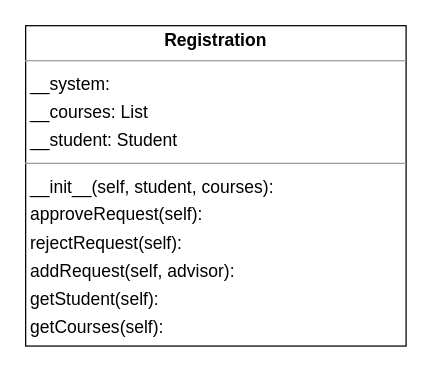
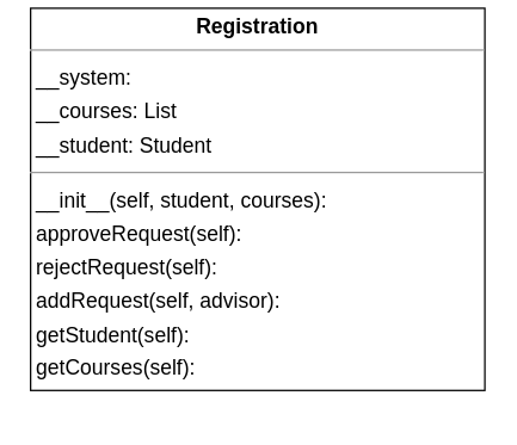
  <mxCell id="0" />
  <mxCell id="1" parent="0" />
- <mxCell id="2" value="&lt;p style=&quot;margin:0px;margin-top:4px;text-align:center;&quot;&gt;&lt;b&gt;Registration&lt;/b&gt;&lt;/p&gt;&lt;hr size=&quot;1&quot;&gt;&lt;p style=&quot;margin:0 0 0 4px;line-height:1.6;&quot;&gt; __system:&amp;nbsp;&lt;br&gt; __courses: List&lt;br&gt; __student: Student&lt;/p&gt;&lt;hr size=&quot;1&quot;&gt;&lt;p style=&quot;margin:0 0 0 4px;line-height:1.6;&quot;&gt; __init__(self, student, courses): &lt;br&gt; approveRequest(self): &lt;br&gt; rejectRequest(self): &lt;br&gt; addRequest(self, advisor): &lt;br&gt; getStudent(self): &lt;br&gt; getCourses(self): &lt;/p&gt;" style="verticalAlign=top;align=left;overflow=fill;fontSize=14;fontFamily=Helvetica;html=1;rounded=0;shadow=0;comic=0;labelBackgroundColor=none;strokeWidth=1;" parent="1" vertex="1"><mxGeometry x="20" y="20" width="304" height="256" as="geometry" /></mxCell>
+ <mxCell id="2" value="&lt;p style=&quot;margin:0px;margin-top:4px;text-align:center;&quot;&gt;&lt;b&gt;Registration&lt;/b&gt;&lt;/p&gt;&lt;hr size=&quot;1&quot;&gt;&lt;p style=&quot;margin:0 0 0 4px;line-height:1.6;&quot;&gt; __system:&amp;nbsp;&lt;br&gt; __courses: List&lt;br&gt; __student: Student&lt;/p&gt;&lt;hr size=&quot;1&quot;&gt;&lt;p style=&quot;margin:0 0 0 4px;line-height:1.6;&quot;&gt; __init__(self, student, courses): &lt;br&gt; approveRequest(self): &lt;br&gt; rejectRequest(self): &lt;br&gt; addRequest(self, advisor): &lt;br&gt; getStudent(self): &lt;br&gt; getCourses(self): &lt;/p&gt;" style="verticalAlign=top;align=left;overflow=fill;fontSize=14;fontFamily=Helvetica;html=1;rounded=0;shadow=0;comic=0;labelBackgroundColor=none;strokeWidth=1;" parent="1" vertex="1"><mxGeometry x="20" y="5" width="304" height="256" as="geometry" /></mxCell>
